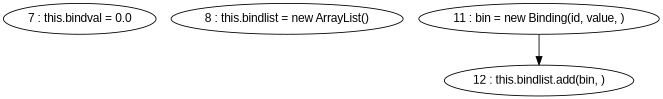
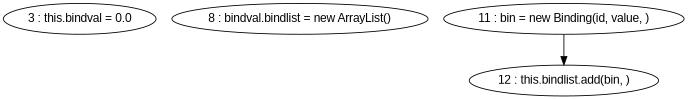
  digraph {
    fontname="Liberation Sans"
    node [fontname="Liberation Sans"]
-   "7 : this.bindval = 0.0"
-   "8 : this.bindlist = new ArrayList()"
+   "7 : this.bindval = 0.0" [label="3 : this.bindval = 0.0"]
+   "8 : this.bindlist = new ArrayList()" [label="8 : bindval.bindlist = new ArrayList()"]
    "11 : bin = new Binding(id, value, )"
    "12 : this.bindlist.add(bin, )"
    "11 : bin = new Binding(id, value, )" -> "12 : this.bindlist.add(bin, )" [fontname="Liberation Sans"]
  }
